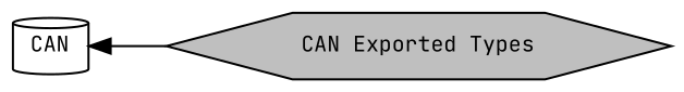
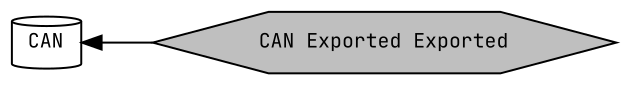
  digraph {
    rankdir=LR
    fontname="JetBrains Mono"
    node [color=black fontname="JetBrains Mono" fontsize=10 style=filled]
    n1 [fillcolor=white height=0.2 label=CAN shape=cylinder width=0.4]
-   n2 [fillcolor=grey75 fontcolor=black height=0.2 label="CAN Exported Types" shape=hexagon width=0.4]
+   n2 [fillcolor=grey75 fontcolor=black height=0.2 label="CAN Exported Exported" shape=hexagon width=0.4]
    n1 -> n2 [dir=back fontname="JetBrains Mono" fontsize=10 labelfontname=Helvetica labelfontsize=10 shape=plaintext style=solid]
  }
